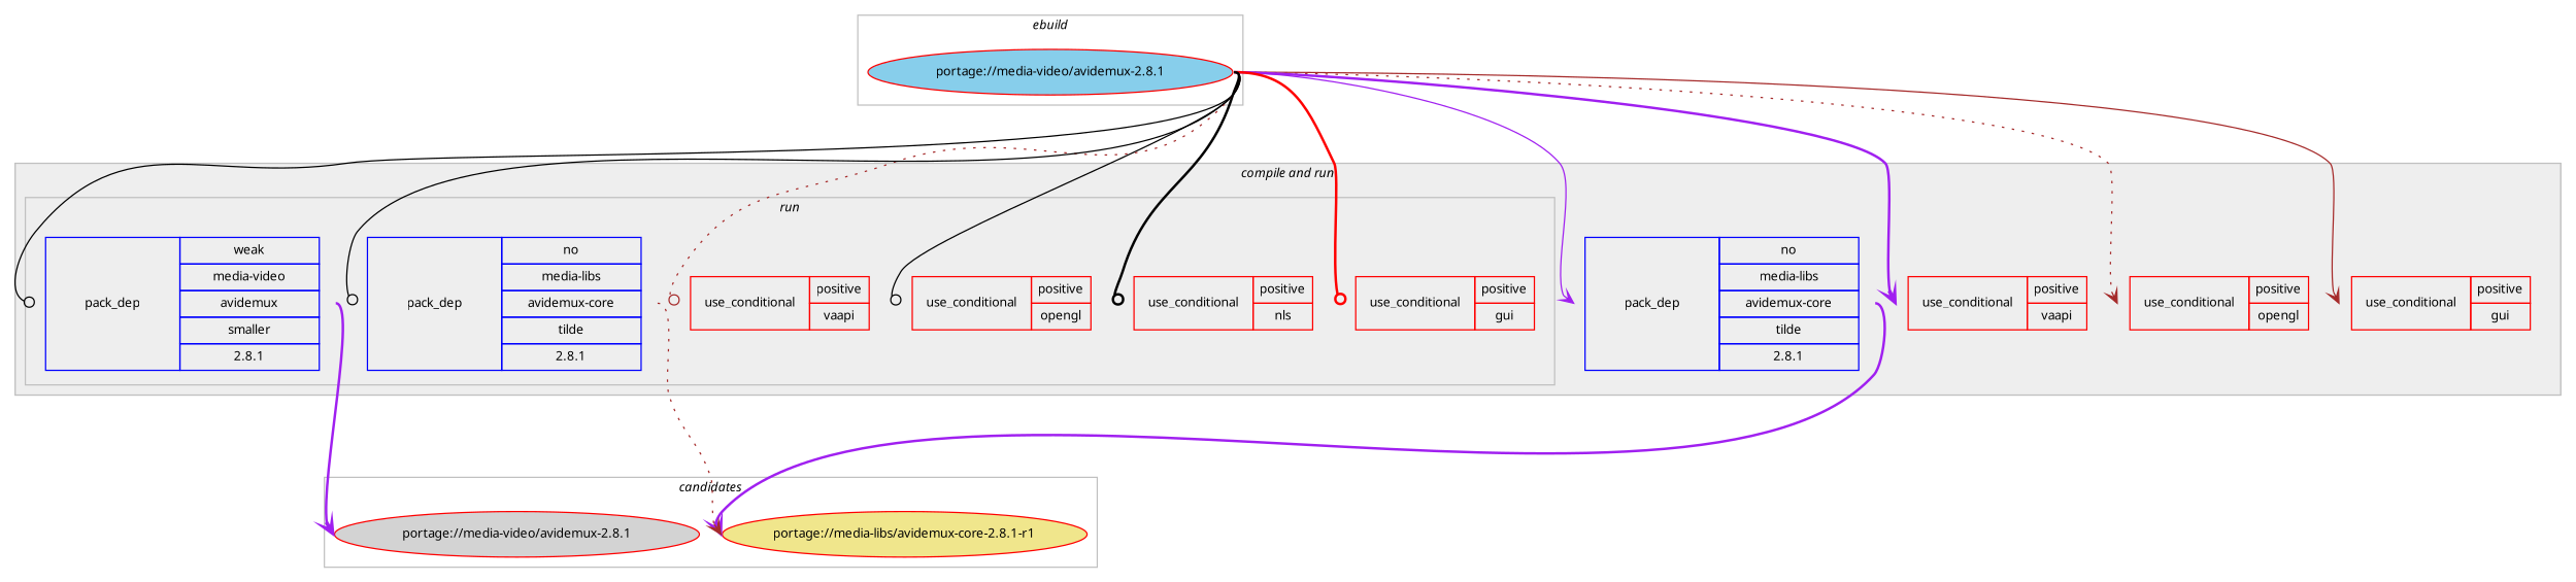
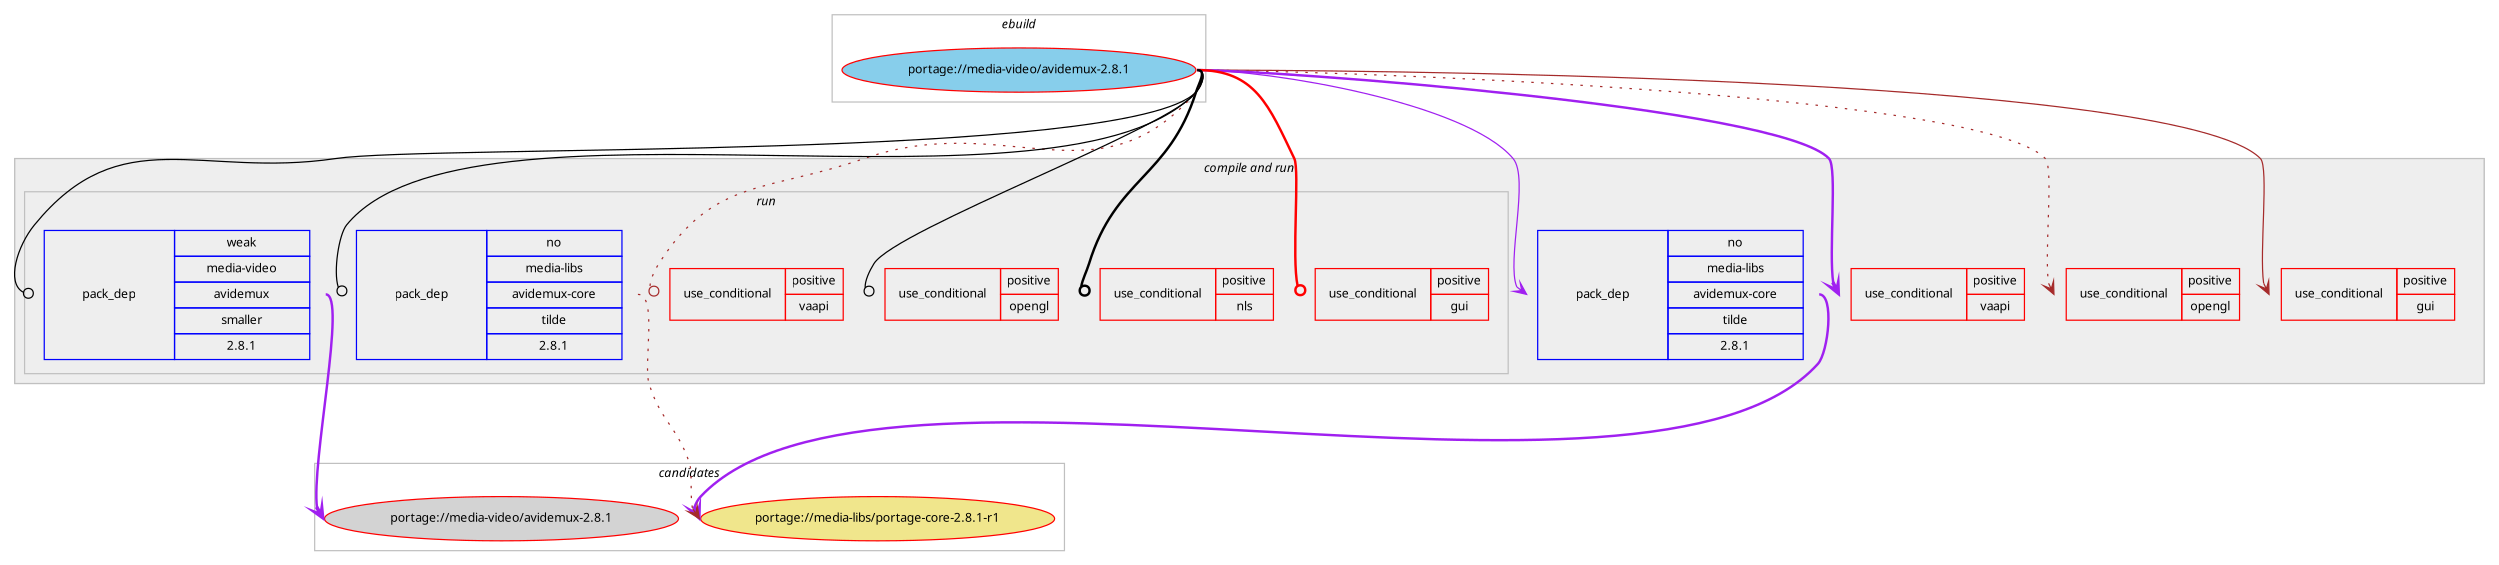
  digraph {
    compound=true
    concentrate=true
    fontname="Noto Sans"
    fontsize=10
    newrank=true
    rankdir=TB
    ranksep=1.5
    node [color=red fontname="Noto Sans" fontsize=10 shape=none]
    edge [arrowhead=vee headport=w style=solid tailport=e weight=20 color=brown fontname="Noto Sans"]
    n1 [label="portage://media-video/avidemux-2.8.1" width=4 style=filled fillcolor=skyblue shape=""]
    n2 [label=<<TABLE BORDER="0" CELLBORDER="1" CELLSPACING="0" CELLPADDING="4"><TR><TD ROWSPAN="3" CELLPADDING="10">use_conditional</TD></TR><TR><TD>positive</TD></TR><TR><TD>gui</TD></TR></TABLE>>]
    n3 [label=<<TABLE BORDER="0" CELLBORDER="1" CELLSPACING="0" CELLPADDING="4"><TR><TD ROWSPAN="3" CELLPADDING="10">use_conditional</TD></TR><TR><TD>positive</TD></TR><TR><TD>opengl</TD></TR></TABLE>>]
    n4 [label=<<TABLE BORDER="0" CELLBORDER="1" CELLSPACING="0" CELLPADDING="4"><TR><TD ROWSPAN="3" CELLPADDING="10">use_conditional</TD></TR><TR><TD>positive</TD></TR><TR><TD>vaapi</TD></TR></TABLE>>]
    n5 [color=blue label=<<TABLE BORDER="0" CELLBORDER="1" CELLSPACING="0" CELLPADDING="4" WIDTH="220"><TR><TD ROWSPAN="6" CELLPADDING="30">pack_dep</TD></TR><TR><TD WIDTH="110">no</TD></TR><TR><TD>media-libs</TD></TR><TR><TD>avidemux-core</TD></TR><TR><TD>tilde</TD></TR><TR><TD>2.8.1</TD></TR></TABLE>>]
    n6 [label=<<TABLE BORDER="0" CELLBORDER="1" CELLSPACING="0" CELLPADDING="4"><TR><TD ROWSPAN="3" CELLPADDING="10">use_conditional</TD></TR><TR><TD>positive</TD></TR><TR><TD>gui</TD></TR></TABLE>>]
    n7 [label=<<TABLE BORDER="0" CELLBORDER="1" CELLSPACING="0" CELLPADDING="4"><TR><TD ROWSPAN="3" CELLPADDING="10">use_conditional</TD></TR><TR><TD>positive</TD></TR><TR><TD>nls</TD></TR></TABLE>>]
    n8 [label=<<TABLE BORDER="0" CELLBORDER="1" CELLSPACING="0" CELLPADDING="4"><TR><TD ROWSPAN="3" CELLPADDING="10">use_conditional</TD></TR><TR><TD>positive</TD></TR><TR><TD>opengl</TD></TR></TABLE>>]
    n9 [label=<<TABLE BORDER="0" CELLBORDER="1" CELLSPACING="0" CELLPADDING="4"><TR><TD ROWSPAN="3" CELLPADDING="10">use_conditional</TD></TR><TR><TD>positive</TD></TR><TR><TD>vaapi</TD></TR></TABLE>>]
    n10 [color=blue label=<<TABLE BORDER="0" CELLBORDER="1" CELLSPACING="0" CELLPADDING="4" WIDTH="220"><TR><TD ROWSPAN="6" CELLPADDING="30">pack_dep</TD></TR><TR><TD WIDTH="110">no</TD></TR><TR><TD>media-libs</TD></TR><TR><TD>avidemux-core</TD></TR><TR><TD>tilde</TD></TR><TR><TD>2.8.1</TD></TR></TABLE>>]
    n11 [color=blue label=<<TABLE BORDER="0" CELLBORDER="1" CELLSPACING="0" CELLPADDING="4" WIDTH="220"><TR><TD ROWSPAN="6" CELLPADDING="30">pack_dep</TD></TR><TR><TD WIDTH="110">weak</TD></TR><TR><TD>media-video</TD></TR><TR><TD>avidemux</TD></TR><TR><TD>smaller</TD></TR><TR><TD>2.8.1</TD></TR></TABLE>>]
-   n12 [label="portage://media-libs/avidemux-core-2.8.1-r1" width=4 style=filled fillcolor=khaki shape=""]
+   n12 [label="portage://media-libs/portage-core-2.8.1-r1" width=4 style=filled fillcolor=khaki shape=""]
    n13 [label="portage://media-video/avidemux-2.8.1" width=4 style=filled fillcolor=lightgrey shape=""]
    subgraph cluster_1 {
      color=gray
      label=<<i>ebuild</i>>
      rank=same
      n1
    }
    subgraph cluster_2 {
      color=gray
      label=<<i>dependencies</i>>
      subgraph cluster_3 {
        color=gray
        fillcolor="#eeeeee"
        label=<<i>compile</i>>
        style=filled
        subgraph sub_4 {
          color=gray
          fillcolor="#eeeeee"
          label=<<i>compile</i>>
          style=filled
          n2
        }
        subgraph sub_5 {
          color=gray
          fillcolor="#eeeeee"
          label=<<i>compile</i>>
          style=filled
          n3
        }
        subgraph sub_6 {
          color=gray
          fillcolor="#eeeeee"
          label=<<i>compile</i>>
          style=filled
          n4
        }
        subgraph sub_7 {
          color=gray
          fillcolor="#eeeeee"
          label=<<i>compile</i>>
          style=filled
          n5
        }
      }
      subgraph cluster_8 {
        color=gray
        fillcolor="#eeeeee"
        label=<<i>compile and run</i>>
        style=filled
      }
      subgraph cluster_9 {
        color=gray
        fillcolor="#eeeeee"
        label=<<i>run</i>>
        style=filled
        subgraph sub_10 {
          color=gray
          fillcolor="#eeeeee"
          label=<<i>run</i>>
          style=filled
          n6
        }
        subgraph sub_11 {
          color=gray
          fillcolor="#eeeeee"
          label=<<i>run</i>>
          style=filled
          n7
        }
        subgraph sub_12 {
          color=gray
          fillcolor="#eeeeee"
          label=<<i>run</i>>
          style=filled
          n8
        }
        subgraph sub_13 {
          color=gray
          fillcolor="#eeeeee"
          label=<<i>run</i>>
          style=filled
          n9
        }
        subgraph sub_14 {
          color=gray
          fillcolor="#eeeeee"
          label=<<i>run</i>>
          style=filled
          n10
        }
        subgraph sub_15 {
          color=gray
          fillcolor="#eeeeee"
          label=<<i>run</i>>
          style=filled
          n11
        }
      }
    }
    subgraph cluster_16 {
      color=gray
      label=<<i>candidates</i>>
      rank=same
      subgraph sub_17 {
        color=black
        label=<<i>candidates</i>>
        nodesep=1
        rank=same
        n12
      }
      subgraph sub_18 {
        color=black
        label=<<i>candidates</i>>
        nodesep=1
        rank=same
        n12
      }
      subgraph sub_19 {
        color=black
        label=<<i>candidates</i>>
        nodesep=1
        rank=same
        n13
      }
    }
    n1 -> n2
    n1 -> n3 [style=dotted]
    n1 -> n4 [style=bold color=purple]
    n1 -> n5 [color=purple]
    n1 -> n6 [arrowhead=odot style=bold color=red]
    n1 -> n7 [arrowhead=odot style=bold color=black]
    n1 -> n8 [arrowhead=odot color=black]
    n1 -> n9 [arrowhead=odot style=dotted]
    n1 -> n10 [arrowhead=odot color=black]
    n1 -> n11 [arrowhead=odot color=black]
    n5 -> n12 [style=bold weight=100 color=purple]
    n10 -> n12 [style=dotted weight=100]
    n11 -> n13 [style=bold weight=100 color=purple]
  }
